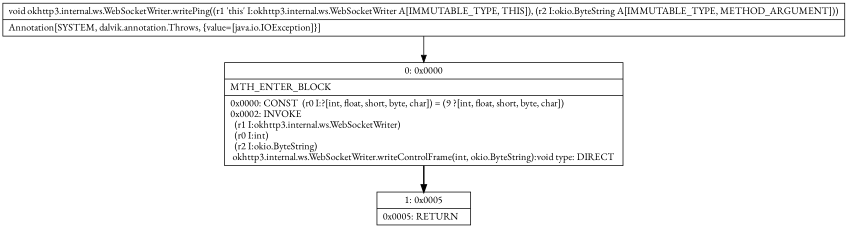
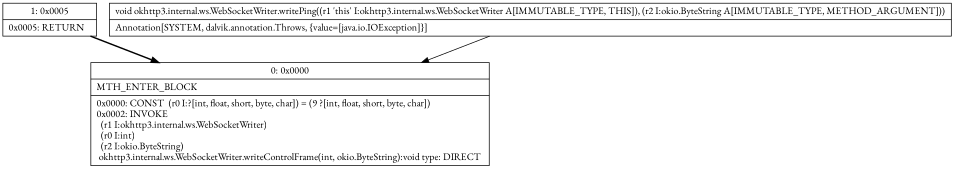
  digraph {
    fontname="EB Garamond"
    node [shape=record fontname="EB Garamond"]
    edge [fontname="EB Garamond"]
    n1 [label="{0\:\ 0x0000|MTH_ENTER_BLOCK\l|0x0000: CONST  (r0 I:?[int, float, short, byte, char]) = (9 ?[int, float, short, byte, char]) \l0x0002: INVOKE  \l  (r1 I:okhttp3.internal.ws.WebSocketWriter)\l  (r0 I:int)\l  (r2 I:okio.ByteString)\l okhttp3.internal.ws.WebSocketWriter.writeControlFrame(int, okio.ByteString):void type: DIRECT \l}"]
    n2 [label="{1\:\ 0x0005|0x0005: RETURN   \l}"]
    n3 [label="{void okhttp3.internal.ws.WebSocketWriter.writePing((r1 'this' I:okhttp3.internal.ws.WebSocketWriter A[IMMUTABLE_TYPE, THIS]), (r2 I:okio.ByteString A[IMMUTABLE_TYPE, METHOD_ARGUMENT]))  | Annotation[SYSTEM, dalvik.annotation.Throws, \{value=[java.io.IOException]\}]\l}"]
-   n1 -> n2 [style=bold]
+   n2 -> n1 [style=bold]
    n3 -> n1 [style=solid]
  }
